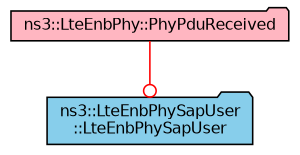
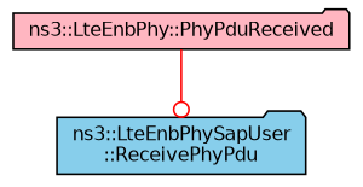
  digraph {
    rankdir=TB
    node [color=black fontname=Helvetica fontsize=10 shape=folder style=filled]
    n1 [fillcolor=lightpink fontcolor=black height=0.2 label="ns3::LteEnbPhy::PhyPduReceived" width=0.4]
-   n2 [fillcolor=skyblue height=0.2 label="ns3::LteEnbPhySapUser\l::LteEnbPhySapUser" width=0.4]
+   n2 [fillcolor=skyblue height=0.2 label="ns3::LteEnbPhySapUser\l::ReceivePhyPdu" width=0.4]
    n1 -> n2 [color=red fontname=Helvetica fontsize=10 labelfontname=Helvetica labelfontsize=10 style=solid arrowhead=odot]
  }
